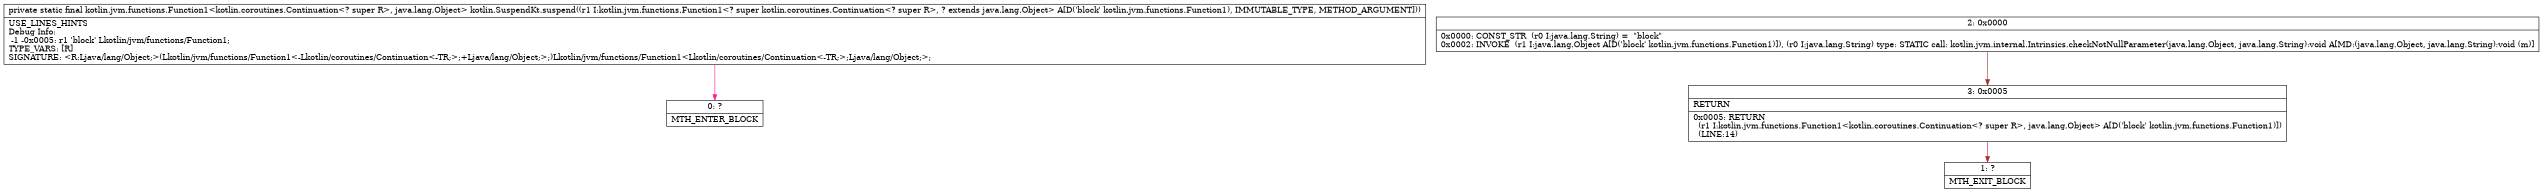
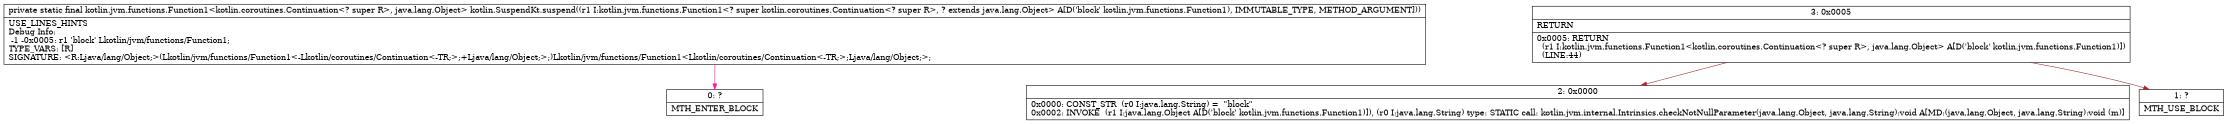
  digraph {
    node [shape=record]
    edge [color=brown]
    n1 [label="{0\:\ ?|MTH_ENTER_BLOCK\l}"]
    n2 [label="{2\:\ 0x0000|0x0000: CONST_STR  (r0 I:java.lang.String) =  \"block\" \l0x0002: INVOKE  (r1 I:java.lang.Object A[D('block' kotlin.jvm.functions.Function1)]), (r0 I:java.lang.String) type: STATIC call: kotlin.jvm.internal.Intrinsics.checkNotNullParameter(java.lang.Object, java.lang.String):void A[MD:(java.lang.Object, java.lang.String):void (m)]\l}"]
-   n3 [label="{3\:\ 0x0005|RETURN\l|0x0005: RETURN  \l  (r1 I:kotlin.jvm.functions.Function1\<kotlin.coroutines.Continuation\<? super R\>, java.lang.Object\> A[D('block' kotlin.jvm.functions.Function1)])\l  (LINE:14)\l}"]
-   n4 [label="{1\:\ ?|MTH_EXIT_BLOCK\l}"]
+   n3 [label="{3\:\ 0x0005|RETURN\l|0x0005: RETURN  \l  (r1 I:kotlin.jvm.functions.Function1\<kotlin.coroutines.Continuation\<? super R\>, java.lang.Object\> A[D('block' kotlin.jvm.functions.Function1)])\l  (LINE:44)\l}"]
+   n4 [label="{1\:\ ?|MTH_USE_BLOCK\l}"]
    n5 [label="{private static final kotlin.jvm.functions.Function1\<kotlin.coroutines.Continuation\<? super R\>, java.lang.Object\> kotlin.SuspendKt.suspend((r1 I:kotlin.jvm.functions.Function1\<? super kotlin.coroutines.Continuation\<? super R\>, ? extends java.lang.Object\> A[D('block' kotlin.jvm.functions.Function1), IMMUTABLE_TYPE, METHOD_ARGUMENT]))  | USE_LINES_HINTS\lDebug Info:\l  \-1 \-0x0005: r1 'block' Lkotlin\/jvm\/functions\/Function1;\lTYPE_VARS: [R]\lSIGNATURE: \<R:Ljava\/lang\/Object;\>(Lkotlin\/jvm\/functions\/Function1\<\-Lkotlin\/coroutines\/Continuation\<\-TR;\>;+Ljava\/lang\/Object;\>;)Lkotlin\/jvm\/functions\/Function1\<Lkotlin\/coroutines\/Continuation\<\-TR;\>;Ljava\/lang\/Object;\>;\l}"]
-   n2 -> n3
+   n3 -> n2
    n3 -> n4
    n5 -> n1 [color=deeppink]
  }
